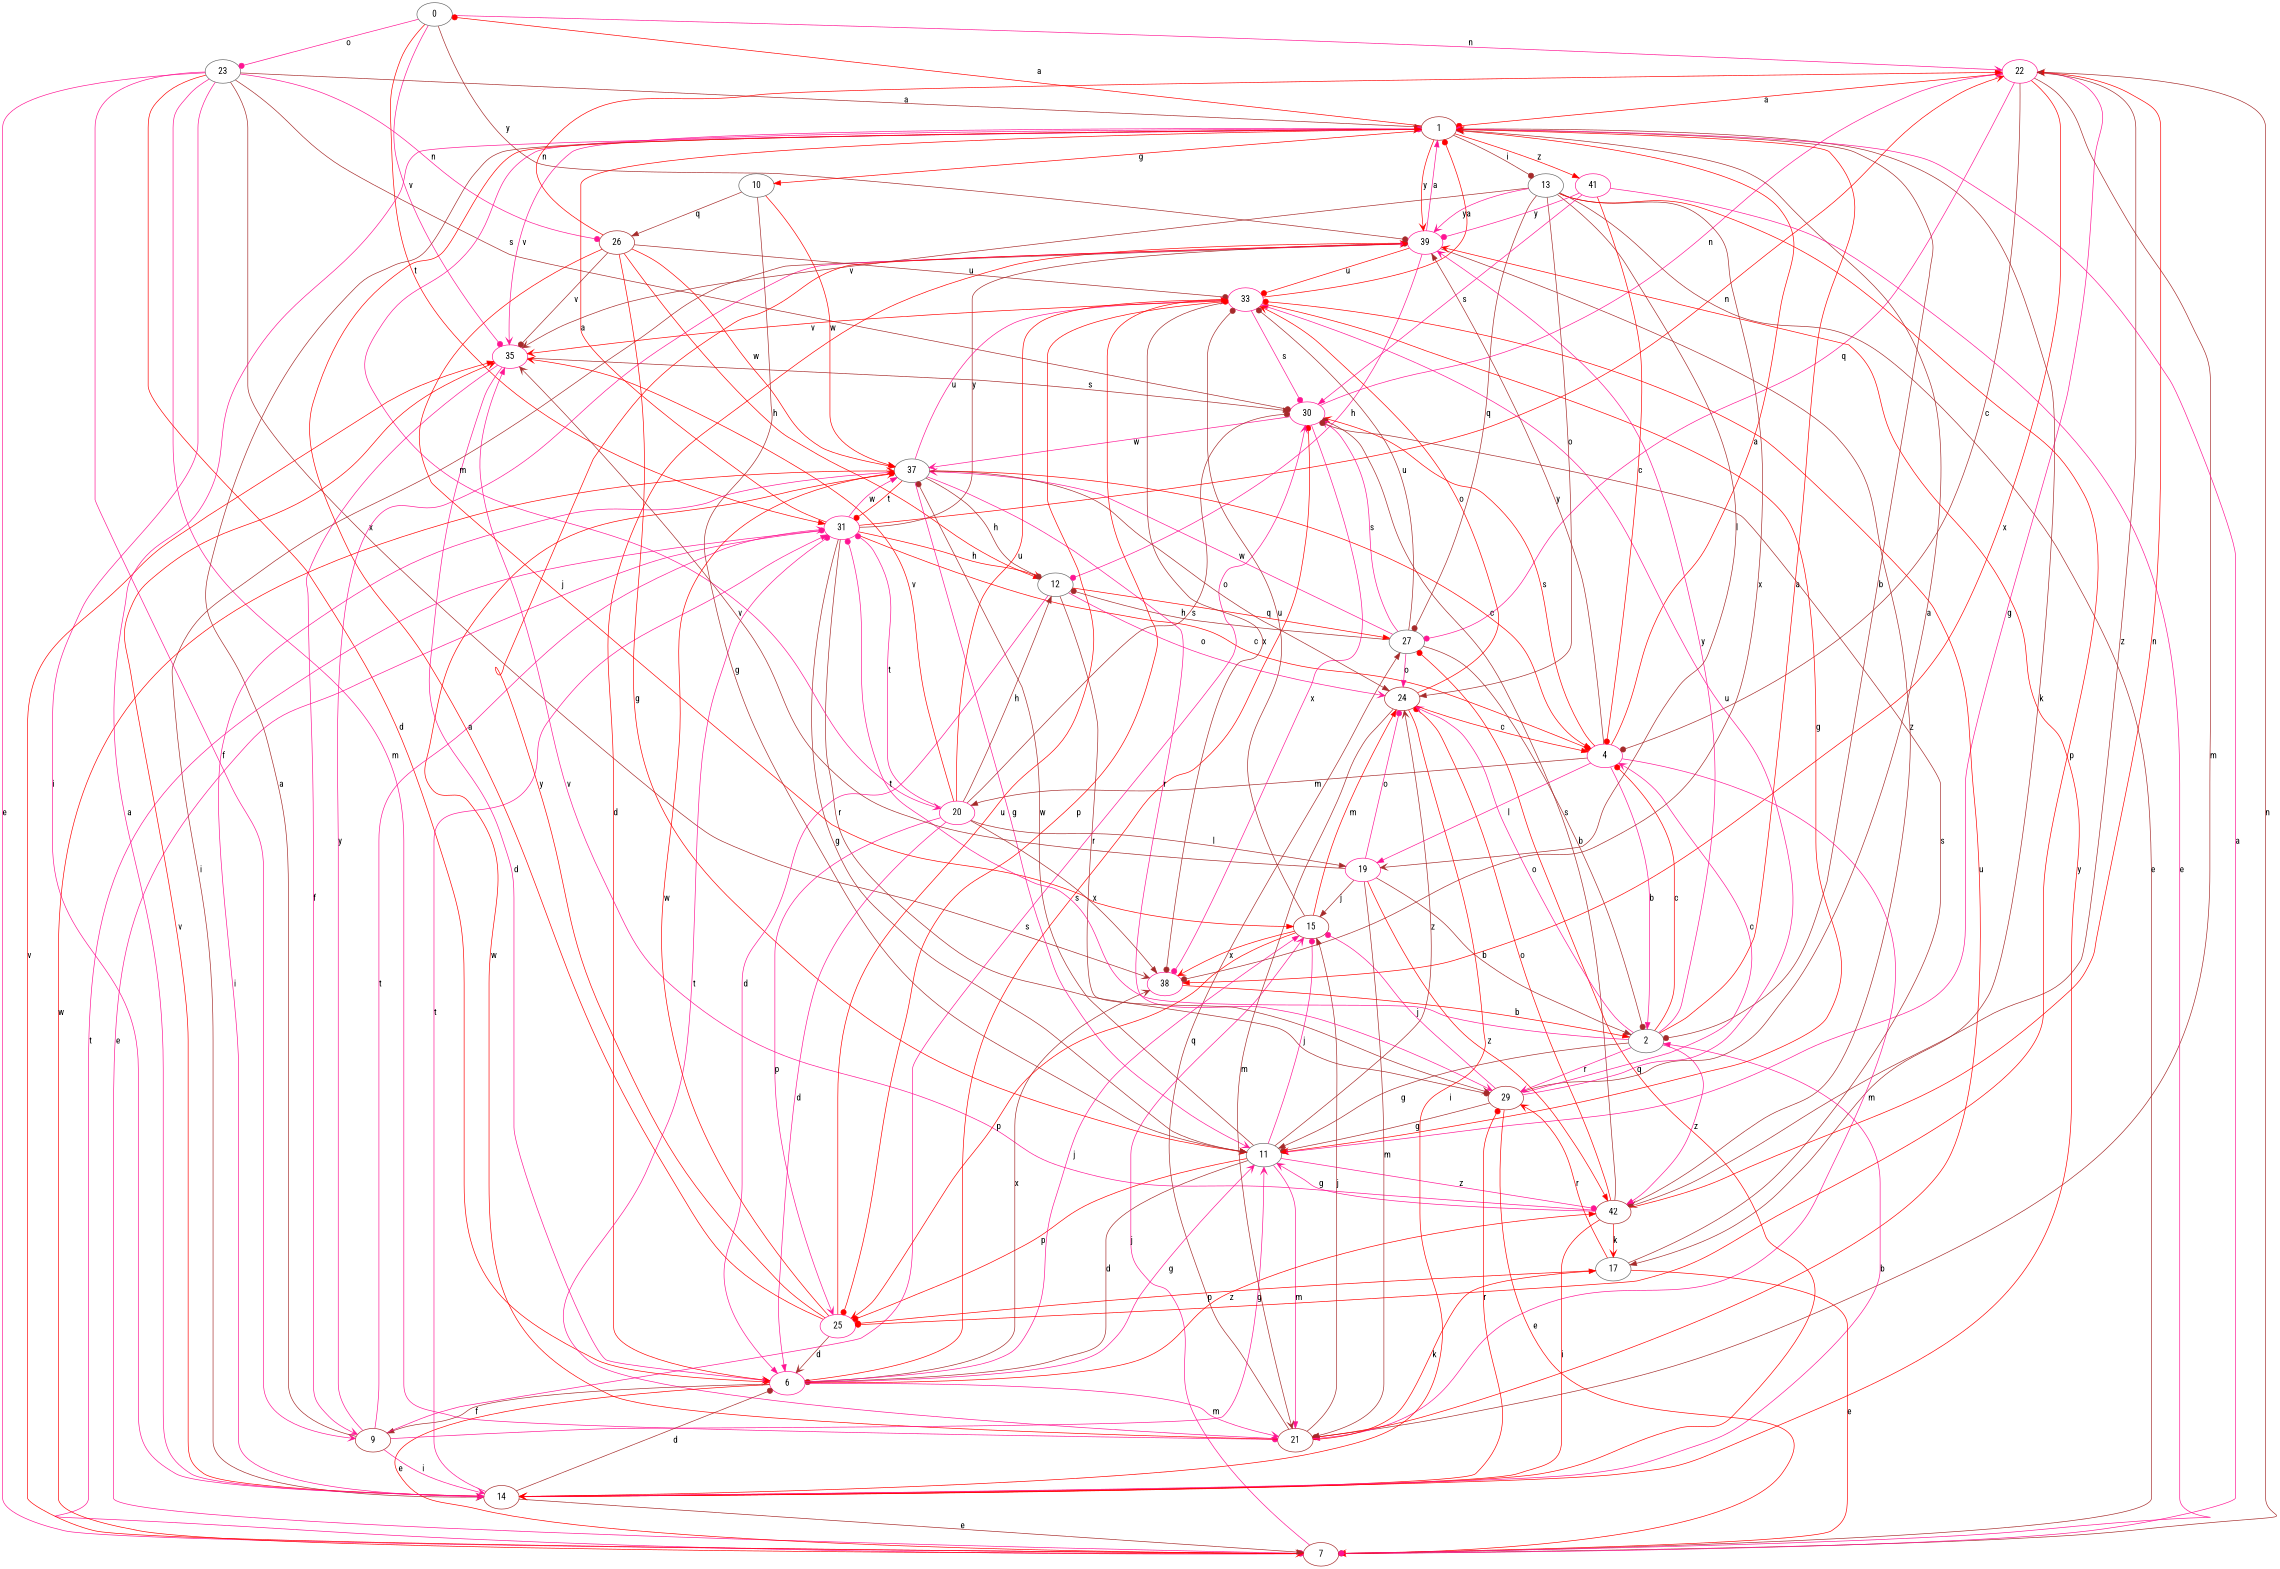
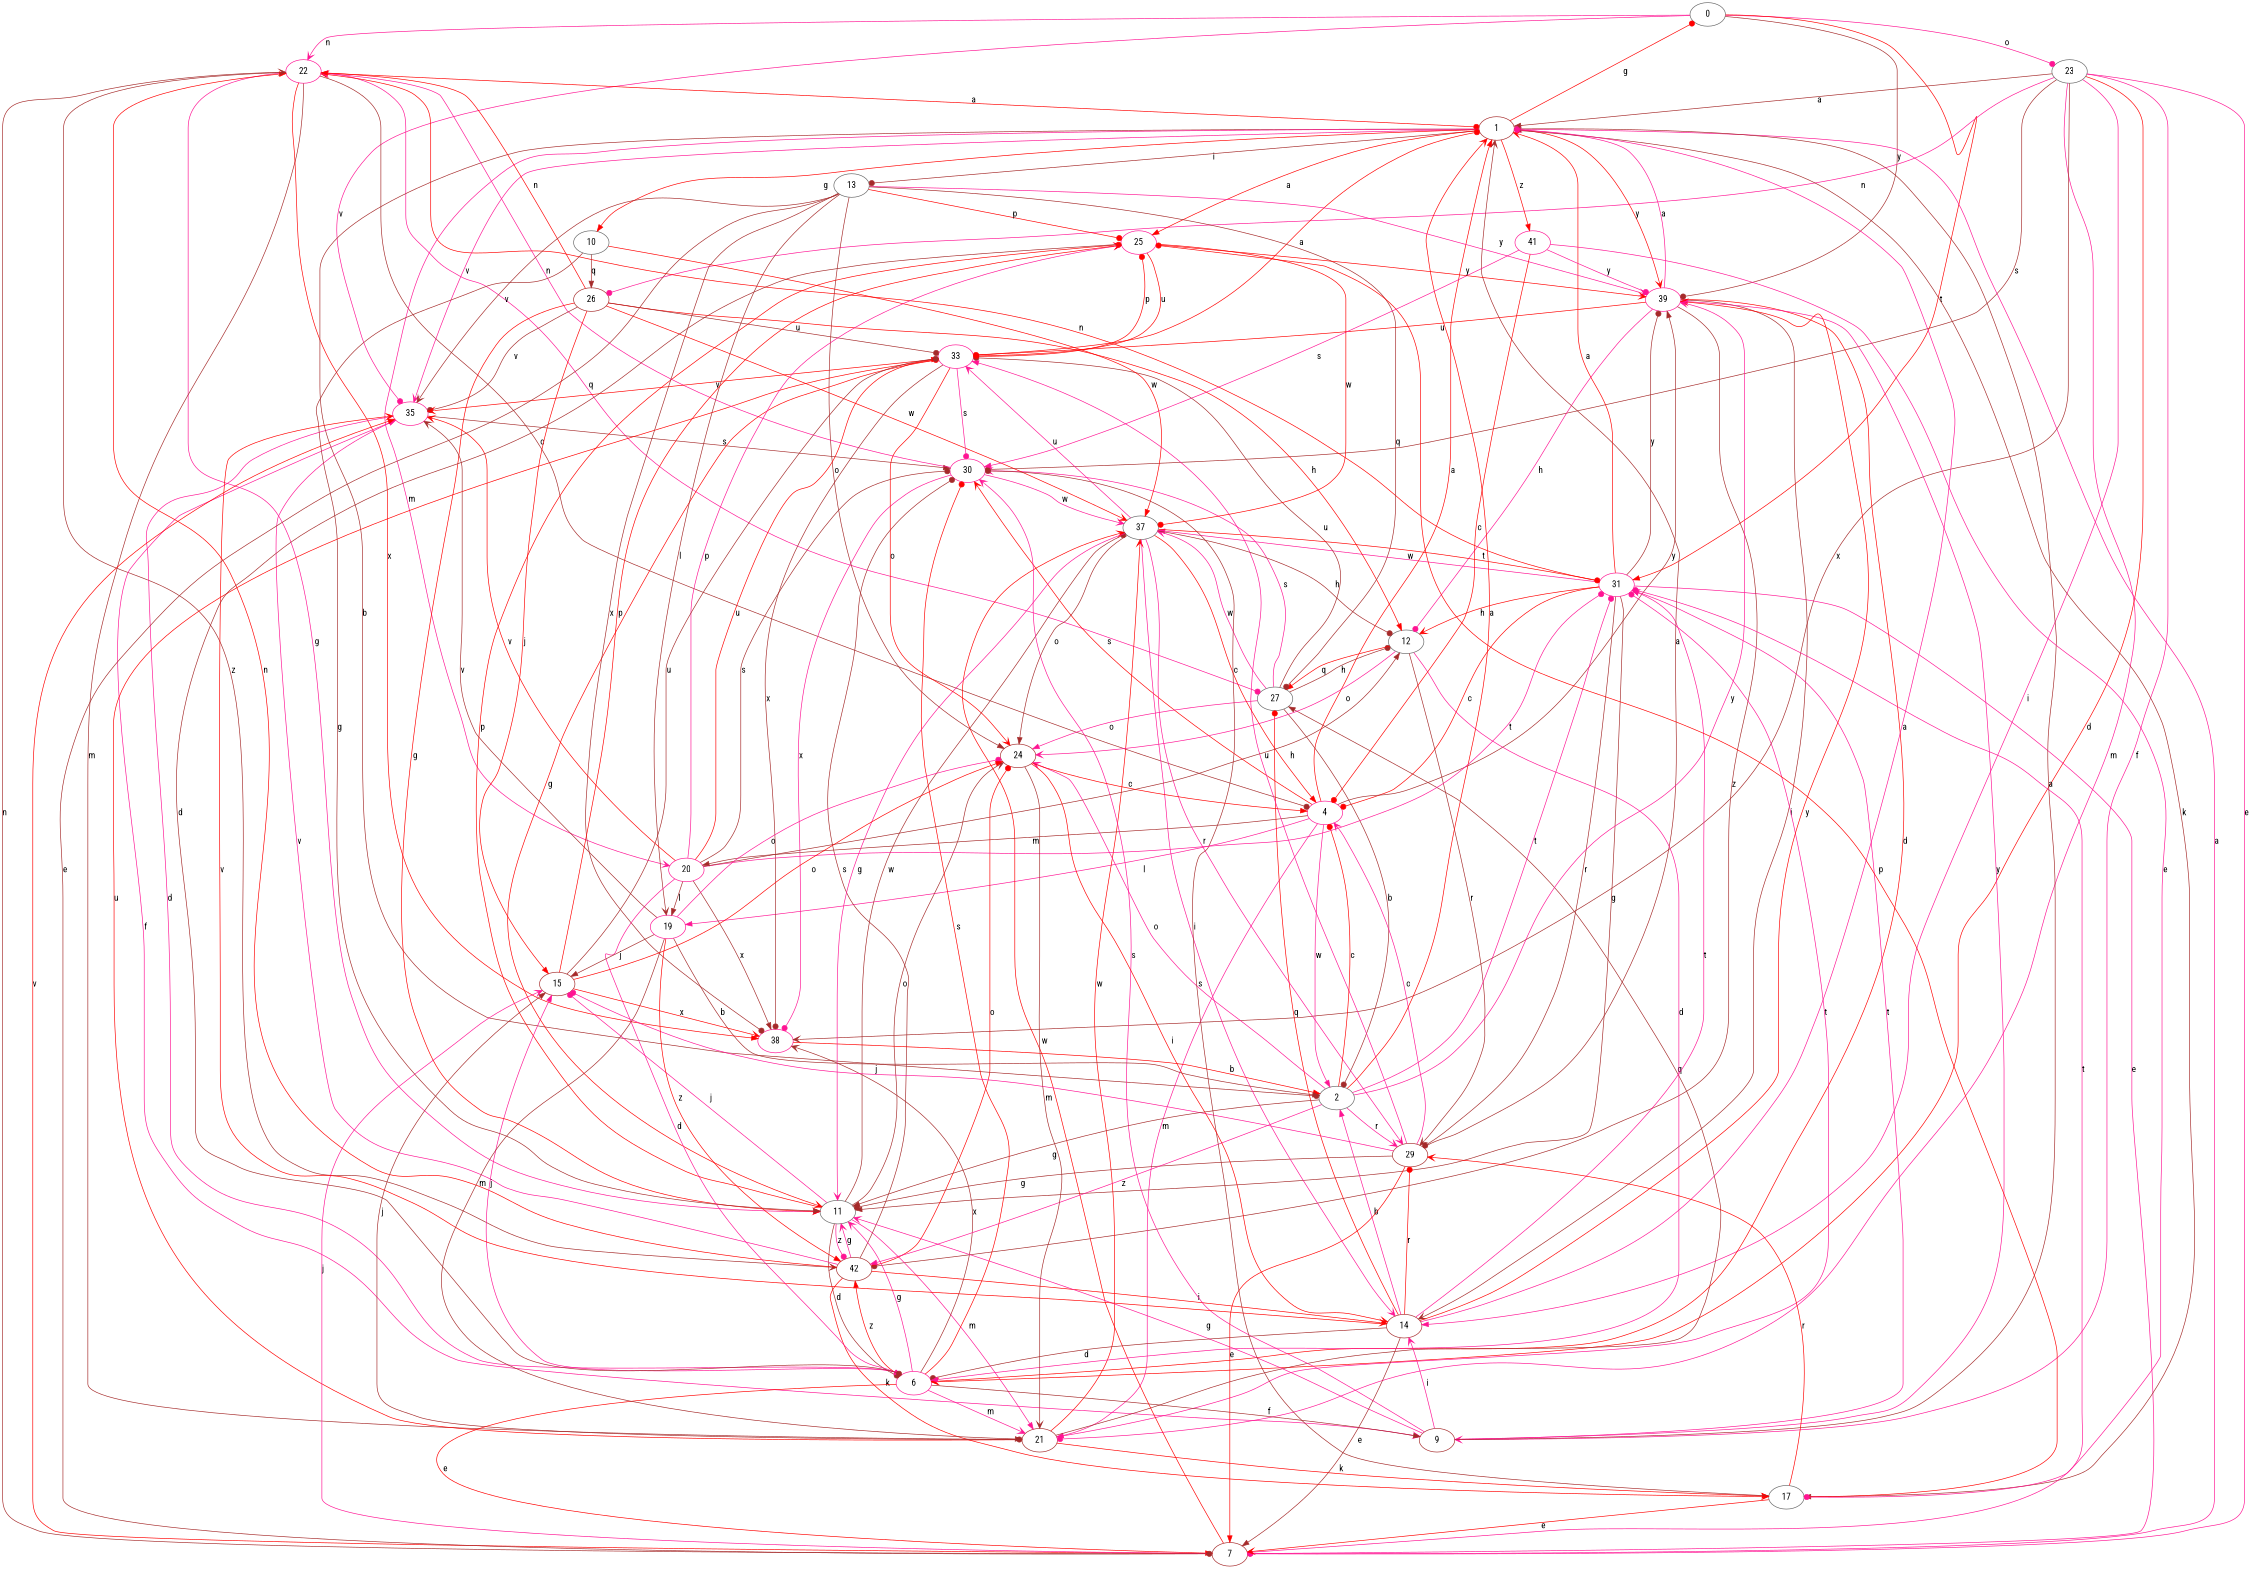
  strict digraph {
    fontname="Roboto Condensed"
    node [color=deeppink fontname="Roboto Condensed"]
    edge [arrowhead=vee color=deeppink fontname="Roboto Condensed"]
    0 [color=gray40]
    22
    23 [color=gray40]
    31
    35
    39
    1 [color=brown]
    4
    11 [color=gray40]
    42 [color=brown]
    21 [color=brown]
    38
    27 [color=gray40]
    30
    6
    7 [color=brown]
    9 [color=brown]
    14 [color=brown]
    26 [color=brown]
    29 [color=brown]
    37 [color=gray40]
    12 [color=gray40]
    33
    2 [color=gray40]
    10 [color=gray40]
    13 [color=gray40]
    17 [color=gray40]
    20
    41
    24 [color=brown]
    19
    25
    15 [color=brown]
    0 -> 22 [label=n]
    0 -> 23 [arrowhead=dot label=o]
    0 -> 31 [arrowhead=normal color=red label=t]
    0 -> 35 [arrowhead=dot label=v]
    0 -> 39 [arrowhead=dot color=brown label=y]
    22 -> 1 [arrowhead=dot color=red label=a]
    22 -> 4 [arrowhead=dot color=brown label=c]
    22 -> 11 [arrowhead=normal label=g]
    22 -> 42 [color=brown label=z]
    22 -> 21 [arrowhead=dot color=brown label=m]
    22 -> 38 [arrowhead=normal color=red label=x]
    22 -> 27 [arrowhead=dot label=q]
    23 -> 1 [arrowhead=normal color=brown label=a]
    23 -> 21 [arrowhead=dot label=m]
    23 -> 38 [color=brown label=x]
    23 -> 30 [arrowhead=dot color=brown label=s]
    23 -> 6 [color=red label=d]
    23 -> 7 [arrowhead=dot label=e]
    23 -> 9 [label=f]
    23 -> 14 [arrowhead=normal label=i]
    23 -> 26 [arrowhead=dot label=n]
    31 -> 22 [color=red label=n]
    31 -> 39 [arrowhead=dot color=brown label=y]
    31 -> 1 [color=red label=a]
    31 -> 4 [arrowhead=dot color=red label=c]
    31 -> 11 [arrowhead=normal color=brown label=g]
    31 -> 7 [arrowhead=dot label=e]
    31 -> 29 [arrowhead=dot color=brown label=r]
    31 -> 37 [arrowhead=normal label=w]
    31 -> 12 [color=red label=h]
    35 -> 30 [arrowhead=normal color=brown label=s]
    35 -> 6 [arrowhead=normal label=d]
    35 -> 9 [label=f]
    39 -> 1 [arrowhead=normal label=a]
    39 -> 42 [arrowhead=dot color=brown label=z]
    39 -> 6 [color=red label=d]
    39 -> 14 [color=brown label=i]
    39 -> 12 [arrowhead=dot label=h]
    39 -> 33 [arrowhead=dot color=red label=u]
-   1 -> 0 [arrowhead=dot color=red label=a]
+   1 -> 0 [arrowhead=dot color=red label=g]
    1 -> 35 [label=v]
    1 -> 39 [color=red label=y]
    1 -> 2 [arrowhead=dot color=brown label=b]
    1 -> 10 [arrowhead=normal color=red label=g]
    1 -> 13 [arrowhead=dot color=brown label=i]
    1 -> 17 [arrowhead=normal color=brown label=k]
    1 -> 20 [label=m]
    1 -> 41 [arrowhead=normal color=red label=z]
    4 -> 39 [arrowhead=normal color=brown label=y]
    4 -> 1 [arrowhead=normal color=red label=a]
    4 -> 21 [arrowhead=normal label=m]
    4 -> 30 [color=red label=s]
-   4 -> 2 [arrowhead=normal label=b]
+   4 -> 2 [arrowhead=normal label=w]
    4 -> 20 [arrowhead=normal color=brown label=m]
    4 -> 19 [arrowhead=normal label=l]
    11 -> 42 [arrowhead=dot label=z]
    11 -> 21 [arrowhead=normal label=m]
    11 -> 6 [arrowhead=dot color=brown label=d]
    11 -> 37 [arrowhead=dot color=brown label=w]
-   11 -> 24 [color=brown label=z]
+   11 -> 24 [color=brown label=o]
    11 -> 25 [arrowhead=dot color=red label=p]
    11 -> 15 [arrowhead=dot label=j]
    42 -> 22 [arrowhead=normal color=red label=n]
    42 -> 35 [arrowhead=normal label=v]
    42 -> 11 [label=g]
    42 -> 30 [arrowhead=dot color=brown label=s]
    42 -> 14 [color=red label=i]
    42 -> 17 [color=red label=k]
    42 -> 24 [arrowhead=dot color=red label=o]
    21 -> 31 [arrowhead=dot label=t]
    21 -> 27 [arrowhead=normal color=brown label=q]
    21 -> 37 [color=red label=w]
    21 -> 33 [arrowhead=dot color=red label=u]
    21 -> 17 [arrowhead=normal color=red label=k]
    21 -> 15 [arrowhead=normal color=brown label=j]
    38 -> 2 [arrowhead=normal color=red label=b]
    27 -> 30 [label=s]
    27 -> 37 [label=w]
    27 -> 12 [arrowhead=dot color=brown label=h]
    27 -> 33 [arrowhead=dot color=brown label=u]
    27 -> 2 [arrowhead=dot color=brown label=b]
    27 -> 24 [arrowhead=normal label=o]
    30 -> 22 [label=n]
    30 -> 38 [arrowhead=dot label=x]
    30 -> 37 [label=w]
    6 -> 11 [label=g]
    6 -> 42 [arrowhead=normal color=red label=z]
    6 -> 21 [label=m]
    6 -> 38 [color=brown label=x]
    6 -> 30 [arrowhead=dot color=red label=s]
-   6 -> 7 [color=red label=e]
+   6 -> 7 [arrowhead=normal color=red label=e]
    6 -> 9 [arrowhead=normal color=brown label=f]
    6 -> 15 [arrowhead=normal label=j]
    7 -> 22 [color=brown label=n]
    7 -> 31 [arrowhead=dot label=t]
    7 -> 35 [arrowhead=normal color=red label=v]
    7 -> 1 [arrowhead=dot label=a]
    7 -> 37 [color=red label=w]
    7 -> 15 [label=j]
    9 -> 31 [label=t]
    9 -> 39 [arrowhead=normal label=y]
    9 -> 1 [color=brown label=a]
    9 -> 11 [label=g]
    9 -> 30 [label=s]
    9 -> 14 [label=i]
    14 -> 31 [arrowhead=normal label=t]
    14 -> 35 [color=red label=v]
    14 -> 39 [color=red label=y]
    14 -> 1 [arrowhead=dot label=a]
    14 -> 27 [arrowhead=dot color=red label=q]
    14 -> 6 [arrowhead=dot color=brown label=d]
    14 -> 7 [arrowhead=normal color=brown label=e]
    14 -> 29 [arrowhead=dot color=red label=r]
    14 -> 2 [arrowhead=normal label=b]
    26 -> 22 [arrowhead=normal color=red label=n]
    26 -> 35 [arrowhead=dot color=brown label=v]
    26 -> 11 [color=red label=g]
    26 -> 37 [color=red label=w]
    26 -> 12 [arrowhead=normal color=red label=h]
    26 -> 33 [arrowhead=dot color=brown label=u]
    26 -> 15 [arrowhead=normal color=red label=j]
    29 -> 1 [color=brown label=a]
    29 -> 4 [label=c]
    29 -> 11 [arrowhead=dot color=brown label=g]
    29 -> 7 [arrowhead=normal color=red label=e]
    29 -> 33 [arrowhead=normal label=u]
    29 -> 15 [arrowhead=dot label=j]
    37 -> 31 [arrowhead=dot color=red label=t]
    37 -> 4 [arrowhead=normal color=red label=c]
    37 -> 11 [label=g]
    37 -> 14 [label=i]
    37 -> 29 [label=r]
    37 -> 12 [arrowhead=dot color=brown label=h]
    37 -> 33 [label=u]
    37 -> 24 [arrowhead=normal color=brown label=o]
    12 -> 27 [arrowhead=normal color=red label=q]
    12 -> 6 [arrowhead=normal label=d]
    12 -> 29 [color=brown label=r]
    12 -> 24 [label=o]
    33 -> 35 [color=red label=v]
    33 -> 1 [arrowhead=dot color=red label=a]
    33 -> 11 [color=red label=g]
    33 -> 38 [arrowhead=dot color=brown label=x]
    33 -> 30 [arrowhead=dot label=s]
-   24 -> 33 [color=red label=o]
+   33 -> 24 [color=red label=o]
    33 -> 25 [arrowhead=dot color=red label=p]
    2 -> 31 [arrowhead=dot label=t]
    2 -> 39 [label=y]
    2 -> 1 [color=red label=a]
    2 -> 4 [arrowhead=dot color=red label=c]
    2 -> 11 [arrowhead=normal color=brown label=g]
    2 -> 42 [arrowhead=normal label=z]
    2 -> 29 [label=r]
    2 -> 24 [label=o]
    10 -> 11 [arrowhead=normal color=brown label=g]
    10 -> 26 [arrowhead=normal color=brown label=q]
    10 -> 37 [arrowhead=normal color=red label=w]
    13 -> 35 [color=brown label=v]
    13 -> 39 [label=y]
    13 -> 38 [arrowhead=dot color=brown label=x]
    13 -> 27 [arrowhead=dot color=brown label=q]
    13 -> 7 [arrowhead=dot color=brown label=e]
    13 -> 24 [arrowhead=normal color=brown label=o]
    13 -> 19 [color=brown label=l]
    13 -> 25 [arrowhead=dot color=red label=p]
    17 -> 30 [arrowhead=dot color=brown label=s]
    17 -> 7 [color=red label=e]
    17 -> 29 [color=red label=r]
    17 -> 25 [arrowhead=dot color=red label=p]
    20 -> 31 [arrowhead=dot label=t]
    20 -> 35 [color=red label=v]
    20 -> 38 [arrowhead=normal color=brown label=x]
    20 -> 30 [arrowhead=dot color=brown label=s]
    20 -> 6 [arrowhead=normal label=d]
    20 -> 12 [arrowhead=normal color=brown label=h]
    20 -> 33 [arrowhead=normal color=red label=u]
    20 -> 19 [arrowhead=normal color=brown label=l]
    20 -> 25 [label=p]
    41 -> 39 [arrowhead=dot label=y]
    41 -> 4 [arrowhead=dot color=red label=c]
    41 -> 30 [arrowhead=normal label=s]
-   41 -> 7 [arrowhead=dot label=e]
+   41 -> 17 [arrowhead=dot label=e]
    24 -> 4 [arrowhead=normal color=red label=c]
    24 -> 21 [color=brown label=m]
    24 -> 14 [color=red label=i]
    19 -> 35 [color=brown label=v]
    19 -> 42 [arrowhead=normal color=red label=z]
    19 -> 21 [arrowhead=normal color=brown label=m]
    19 -> 2 [arrowhead=normal color=brown label=b]
    19 -> 24 [arrowhead=dot label=o]
    19 -> 15 [arrowhead=normal color=brown label=j]
    25 -> 39 [color=red label=y]
-   25 -> 1 [arrowhead=normal color=red label=a]
-   25 -> 6 [color=brown label=d]
+   1 -> 25 [arrowhead=normal color=red label=a]
+   25 -> 6 [arrowhead=dot color=brown label=d]
    25 -> 37 [arrowhead=dot color=red label=w]
    25 -> 33 [arrowhead=dot color=red label=u]
    15 -> 38 [color=red label=x]
    15 -> 33 [arrowhead=dot color=brown label=u]
-   15 -> 24 [arrowhead=normal color=red label=m]
+   15 -> 24 [arrowhead=normal color=red label=o]
    15 -> 25 [color=red label=p]
  }
